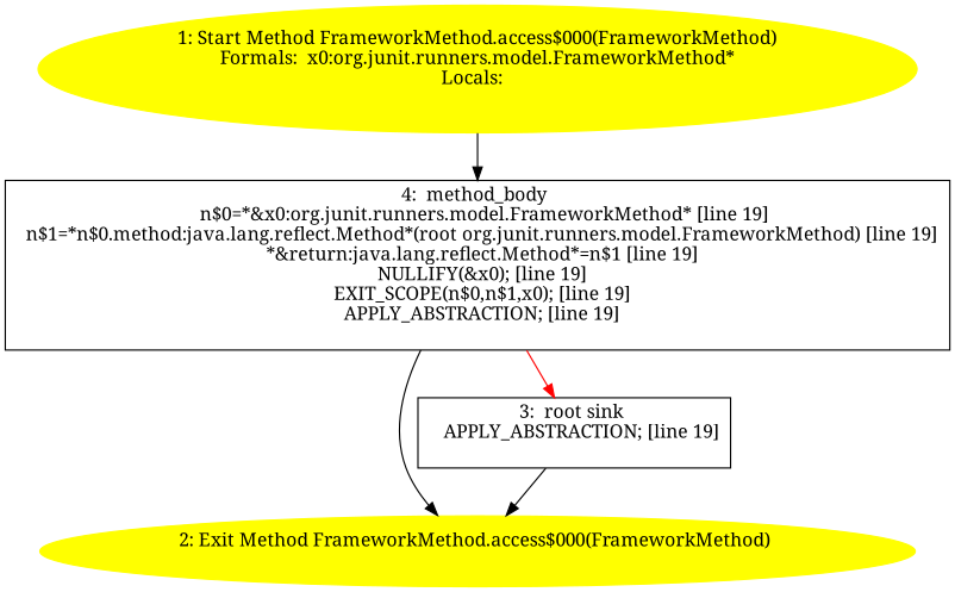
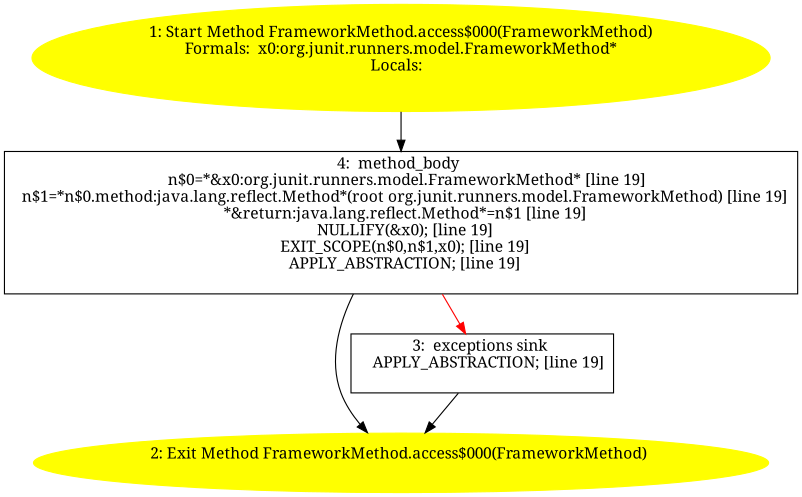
  digraph {
    fontname="Noto Serif"
    node [fontname="Noto Serif"]
    edge [fontname="Noto Serif"]
    n1 [color=yellow label="1: Start Method FrameworkMethod.access$000(FrameworkMethod)\nFormals:  x0:org.junit.runners.model.FrameworkMethod*\nLocals:  \n  " style=filled]
    n2 [label="4:  method_body \n   n$0=*&x0:org.junit.runners.model.FrameworkMethod* [line 19]\n  n$1=*n$0.method:java.lang.reflect.Method*(root org.junit.runners.model.FrameworkMethod) [line 19]\n  *&return:java.lang.reflect.Method*=n$1 [line 19]\n  NULLIFY(&x0); [line 19]\n  EXIT_SCOPE(n$0,n$1,x0); [line 19]\n  APPLY_ABSTRACTION; [line 19]\n " shape=box]
    n3 [color=yellow label="2: Exit Method FrameworkMethod.access$000(FrameworkMethod) \n  " style=filled]
-   n4 [label="3:  root sink \n   APPLY_ABSTRACTION; [line 19]\n " shape=box]
+   n4 [label="3:  exceptions sink \n   APPLY_ABSTRACTION; [line 19]\n " shape=box]
    n1 -> n2
    n2 -> n3
    n2 -> n4 [color=red]
    n4 -> n3
  }
